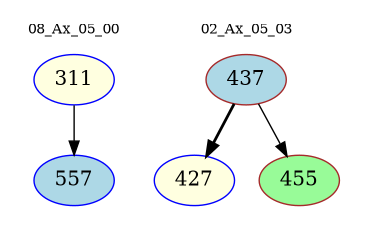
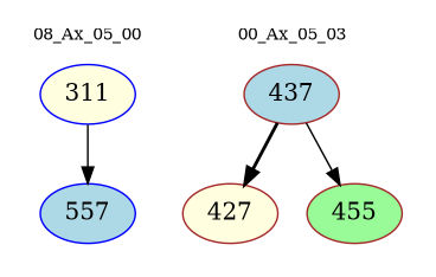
  digraph {
    node [color=brown fillcolor=lightyellow style=filled]
    edge [color=black style=solid]
    n1 [color=blue label=311]
    n2 [color=blue fillcolor=lightblue label=557]
    n3 [fillcolor=lightblue label=437]
-   n4 [color=blue label=427]
+   n4 [label=427]
    n5 [fillcolor=palegreen label=455]
    subgraph cluster_1 {
      color=white
      fontsize=10
      label="08_Ax_05_00"
      n1
      n2
    }
    subgraph cluster_2 {
      color=white
      fontsize=10
-     label="02_Ax_05_03"
+     label="00_Ax_05_03"
      n3
      n4
      n5
    }
    n1 -> n2
    n3 -> n4 [style=bold]
    n3 -> n5
  }
